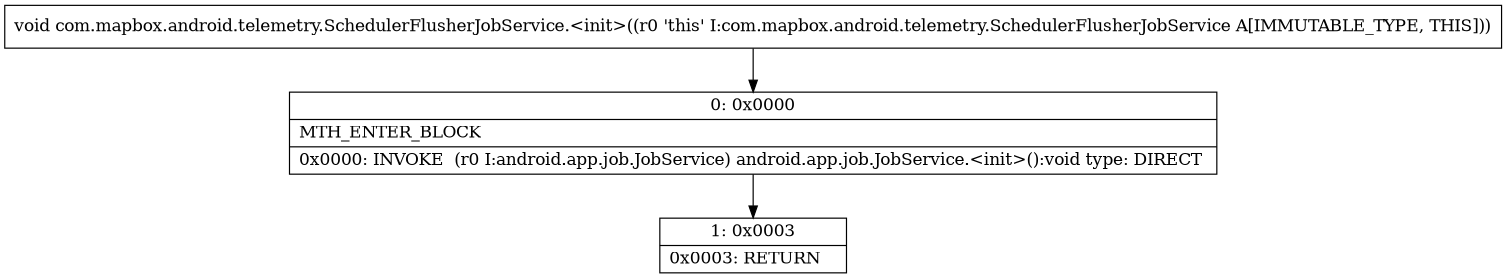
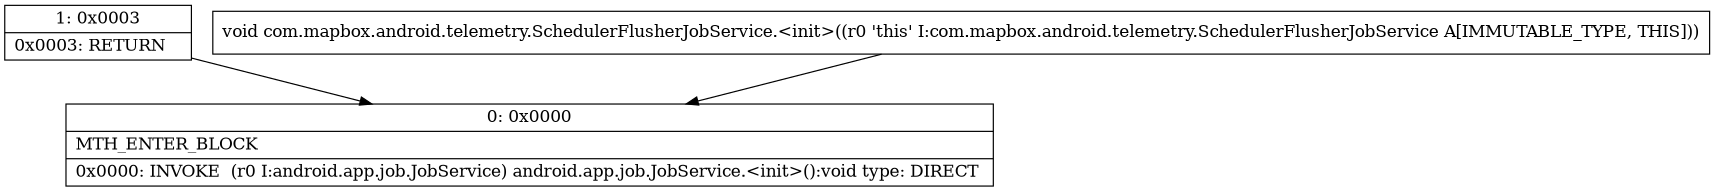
  digraph {
    node [shape=record]
    n1 [label="{0\:\ 0x0000|MTH_ENTER_BLOCK\l|0x0000: INVOKE  (r0 I:android.app.job.JobService) android.app.job.JobService.\<init\>():void type: DIRECT \l}"]
    n2 [label="{1\:\ 0x0003|0x0003: RETURN   \l}"]
    n3 [label="{void com.mapbox.android.telemetry.SchedulerFlusherJobService.\<init\>((r0 'this' I:com.mapbox.android.telemetry.SchedulerFlusherJobService A[IMMUTABLE_TYPE, THIS])) }"]
-   n1 -> n2
+   n2 -> n1
    n3 -> n1
  }
